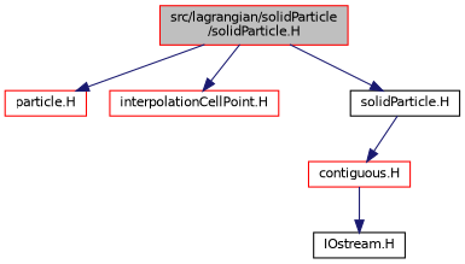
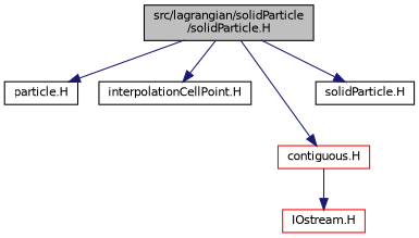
  digraph {
    node [color=red fontname=Helvetica fontsize=10 shape=record]
    edge [color=midnightblue fontname=Helvetica fontsize=10 labelfontname=Helvetica labelfontsize=10 style=solid]
-   n1 [fillcolor=grey75 fontcolor=black height=0.2 label="src/lagrangian/solidParticle\l/solidParticle.H" style=filled width=0.4]
-   n2 [height=0.2 label="particle.H" width=0.4]
-   n3 [height=0.2 label="interpolationCellPoint.H" width=0.4]
+   n1 [color=black fillcolor=grey75 fontcolor=black height=0.2 label="src/lagrangian/solidParticle\l/solidParticle.H" style=filled width=0.4]
+   n2 [color=black height=0.2 label="particle.H" width=0.4]
+   n3 [color=black height=0.2 label="interpolationCellPoint.H" width=0.4]
    n4 [height=0.2 label="contiguous.H" width=0.4]
    n5 [color=black height=0.2 label="solidParticle.H" width=0.4]
-   n6 [color=black height=0.2 label="IOstream.H" width=0.4]
+   n6 [height=0.2 label="IOstream.H" width=0.4]
    n1 -> n2
    n1 -> n3
-   n5 -> n4
+   n1 -> n4
    n1 -> n5
    n4 -> n6
  }
